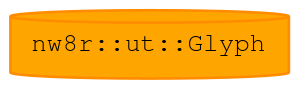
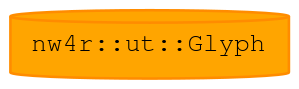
  digraph {
    rankdir=LR
-   n1 [color=darkorange fillcolor=orange fontname=FreeMono fontsize=10 height=0.2 label="nw8r::ut::Glyph" shape=cylinder style=filled width=0.4]
+   n1 [color=darkorange fillcolor=orange fontname=FreeMono fontsize=10 height=0.2 label="nw4r::ut::Glyph" shape=cylinder style=filled width=0.4]
  }
